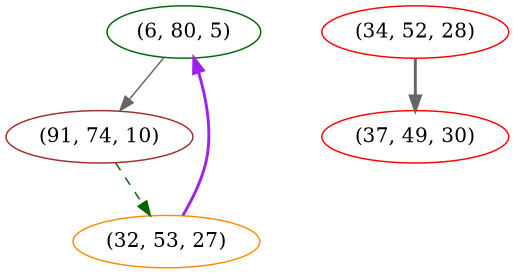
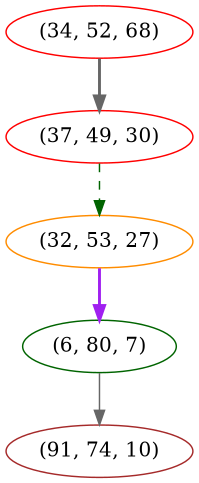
  digraph {
    node [color=red]
    edge [color=gray40 style=bold]
-   "(6, 80, 5)" [color=darkgreen]
+   "(6, 80, 5)" [color=darkgreen label="(6, 80, 7)"]
    n2 [color=brown label="(91, 74, 10)"]
    "(32, 53, 27)" [color=darkorange]
-   "(34, 52, 28)"
+   "(34, 52, 28)" [label="(34, 52, 68)"]
    "(37, 49, 30)"
    "(6, 80, 5)" -> n2 [style=solid]
-   n2 -> "(32, 53, 27)" [color=darkgreen style=dashed]
+   "(37, 49, 30)" -> "(32, 53, 27)" [color=darkgreen style=dashed]
    "(32, 53, 27)" -> "(6, 80, 5)" [color=purple]
    "(34, 52, 28)" -> "(37, 49, 30)"
  }
